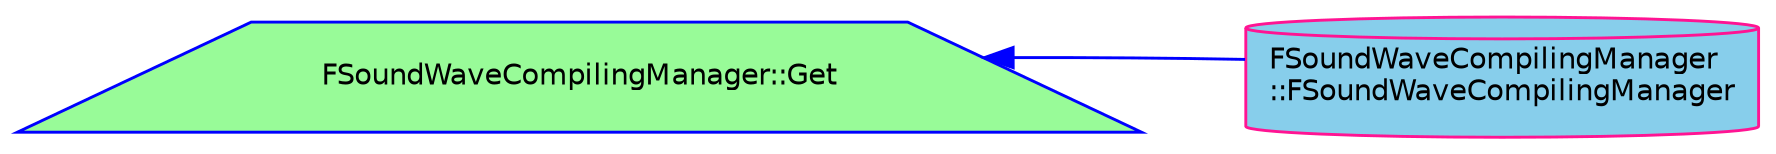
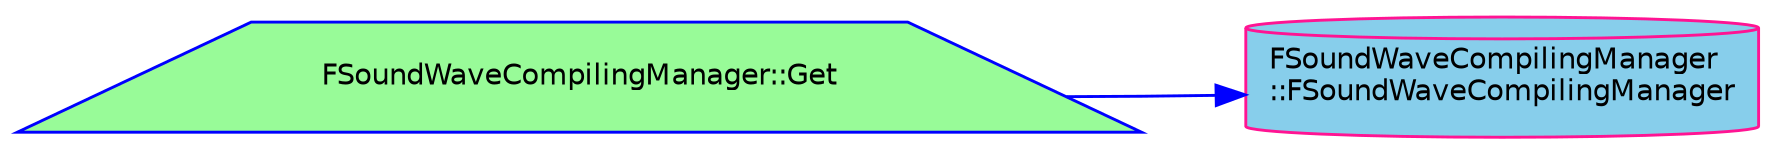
  digraph {
    rankdir=RL
    node [fontname=Helvetica fontsize=10 style=filled]
    n1 [color=deeppink fillcolor=skyblue fontcolor=black height=0.2 label="FSoundWaveCompilingManager\l::FSoundWaveCompilingManager" shape=cylinder width=0.4]
    n2 [color=blue fillcolor=palegreen height=0.2 label="FSoundWaveCompilingManager::Get" shape=trapezium width=0.4]
-   n2 -> n1 [color=blue dir=back fontname=Helvetica fontsize=10 labelfontname=Helvetica labelfontsize=10 style=solid]
+   n1 -> n2 [color=blue dir=back fontname=Helvetica fontsize=10 labelfontname=Helvetica labelfontsize=10 style=solid]
  }
